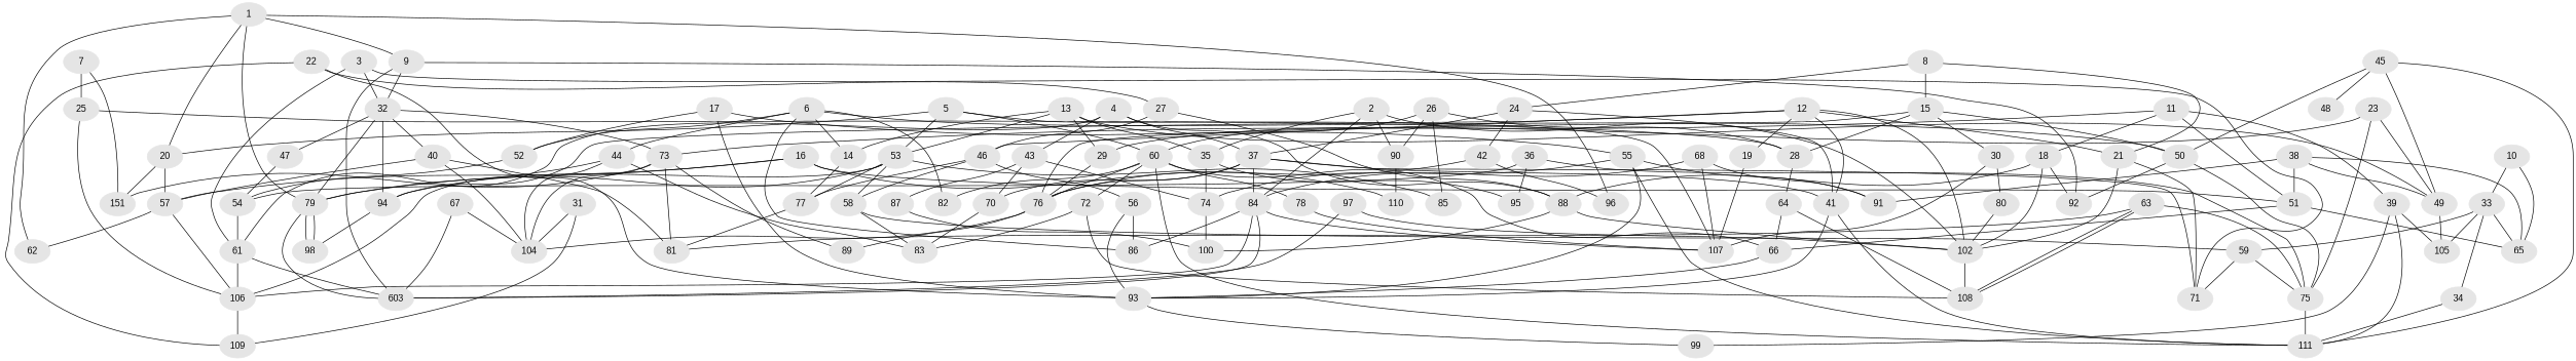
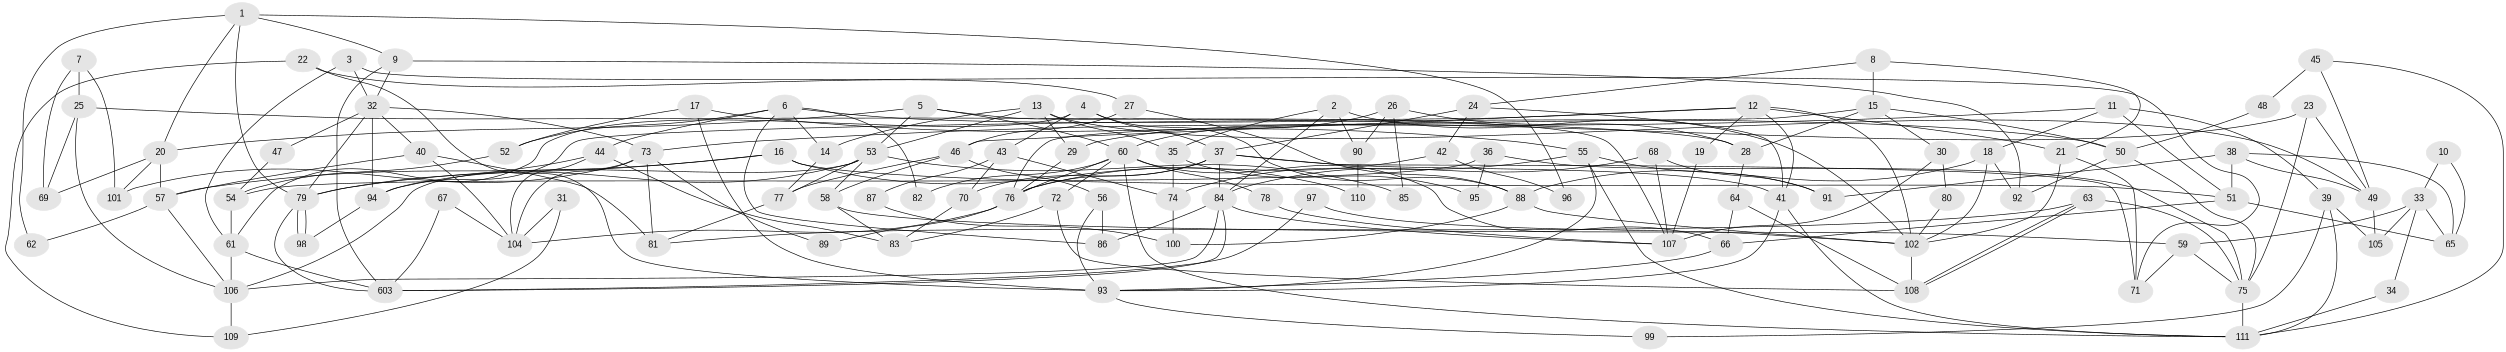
  graph {
    fontname="Liberation Sans"
    node [color=gray90 fontname="Liberation Sans" style=filled]
    edge [fontname="Liberation Sans"]
    1
    9
    20
    62
    79
    96
    32
    92
    n9 [label=603]
-   101 [label=151]
+   69
+   101
    57
    98
    2
    35
    84
    90
    102
    74
    95
    107
    86
    106
    110
    108
    3
    61
    71
    73
    94
    40
    47
    4
    37
    43
    88
    41
    76
    70
    87
    59
    75
    100
    5
    53
    60
    77
    85
    58
    82
    111
    66
    72
    78
    6
    14
    44
    50
    52
    104
    83
    54
    7
    25
    28
    8
    15
    21
    24
    30
    42
    10
    33
    65
    34
    105
    11
    18
    39
    51
    99
    81
    89
    12
    19
    46
    93
    56
    13
    29
    49
    64
    80
    16
    17
    55
    91
    22
    27
    109
    23
    63
    26
    31
    36
    38
    45
    48
    67
    68
    97
    1 -- 9
    1 -- 20
    1 -- 62
    1 -- 79
    1 -- 96
    9 -- 32
    9 -- 92
    9 -- n9
+   20 -- 69
    20 -- 101
    20 -- 57
    79 -- n9
    79 -- 98
    79 -- 98
    32 -- 79
    32 -- 73
    32 -- 94
    32 -- 40
    32 -- 47
    57 -- 62
    57 -- 106
    2 -- 35
    2 -- 84
    2 -- 90
    2 -- 102
    35 -- 74
    35 -- 95
    84 -- n9
    84 -- 107
    84 -- 86
    84 -- 106
    90 -- 110
    102 -- 108
    74 -- 100
    106 -- 109
    3 -- 32
    3 -- 61
    3 -- 71
    61 -- n9
    61 -- 106
    73 -- 101
    73 -- 104
    73 -- 81
    73 -- 89
    94 -- 98
    40 -- 57
    40 -- 104
    40 -- 81
    47 -- 54
    4 -- 61
    4 -- 37
    4 -- 43
    4 -- 88
    37 -- 84
    37 -- 71
    37 -- 41
    37 -- 76
    37 -- 70
    43 -- 74
    43 -- 70
    43 -- 87
    88 -- 102
    88 -- 100
    41 -- 111
    41 -- 93
    76 -- 104
    76 -- 89
    70 -- 83
    87 -- 100
    59 -- 71
    59 -- 75
    75 -- 111
    5 -- 20
    5 -- 107
    5 -- 53
    5 -- 60
    53 -- 106
    53 -- 94
    53 -- 77
    53 -- 85
    53 -- 58
    60 -- 76
    60 -- 82
    60 -- 111
    60 -- 66
    60 -- 72
    60 -- 78
    77 -- 81
    58 -- 59
    58 -- 83
    66 -- 93
    72 -- 108
    72 -- 83
    78 -- 107
    6 -- 86
    6 -- 82
    6 -- 14
    6 -- 44
    6 -- 50
    6 -- 52
    14 -- 77
    44 -- 79
    44 -- 104
    44 -- 83
    50 -- 92
    50 -- 75
    52 -- 54
    54 -- 61
+   7 -- 69
    7 -- 101
    7 -- 25
+   25 -- 69
    25 -- 106
    25 -- 28
    28 -- 64
    8 -- 15
    8 -- 21
    8 -- 24
    15 -- 76
    15 -- 50
    15 -- 28
    15 -- 30
    21 -- 102
    21 -- 71
    24 -- 37
    24 -- 41
    24 -- 42
    30 -- 107
    30 -- 80
    42 -- 96
    42 -- 76
    10 -- 33
    10 -- 65
    33 -- 59
    33 -- 65
    33 -- 34
    33 -- 105
    34 -- 111
    11 -- 73
    11 -- 18
    11 -- 39
    11 -- 51
    18 -- 92
    18 -- 102
    18 -- 88
    39 -- 111
    39 -- 105
    39 -- 99
    51 -- 66
    51 -- 65
    12 -- 102
    12 -- 94
    12 -- 41
    12 -- 21
    12 -- 19
    12 -- 46
    19 -- 107
    46 -- 77
    46 -- 58
    46 -- 56
    93 -- 99
    56 -- 86
    56 -- 93
    13 -- 35
    13 -- 53
    13 -- 14
    13 -- 29
    13 -- 49
    29 -- 76
    49 -- 105
    64 -- 108
    64 -- 66
    80 -- 102
    16 -- 79
    16 -- 57
    16 -- 110
    16 -- 51
    17 -- 52
    17 -- 93
    17 -- 55
    55 -- 74
    55 -- 111
    55 -- 93
    55 -- 91
    22 -- 93
    22 -- 27
    22 -- 109
    27 -- 88
    27 -- 46
    23 -- 75
    23 -- 29
    23 -- 49
    63 -- 108
    63 -- 108
    63 -- 75
    63 -- 81
    26 -- 90
    26 -- 60
    26 -- 85
    26 -- 28
    31 -- 104
    31 -- 109
    36 -- 95
    36 -- 75
    36 -- 54
    38 -- 65
    38 -- 51
    38 -- 49
    38 -- 91
    45 -- 111
    45 -- 49
    45 -- 48
-   45 -- 50
+   48 -- 50
    67 -- n9
    67 -- 104
    68 -- 84
    68 -- 107
    68 -- 91
    97 -- n9
    97 -- 102
  }
